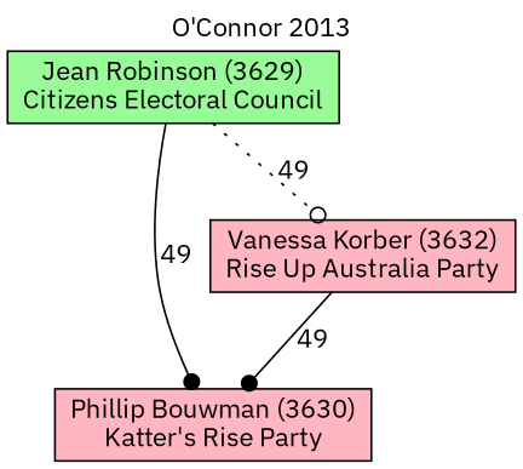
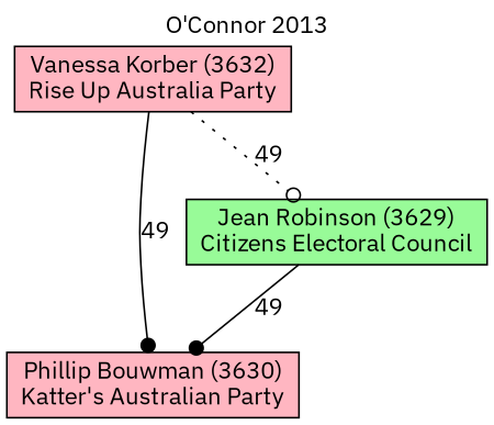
  digraph {
    fontname="IBM Plex Sans"
    label="O'Connor 2013"
    labelloc=t
    mclimit=10
    node [fillcolor=lightpink fontname="IBM Plex Sans" shape=box style=filled]
    edge [arrowhead=dot fontname="IBM Plex Sans" style=solid]
-   n1 [label="Phillip Bouwman (3630)\nKatter's Rise Party"]
+   n1 [label="Phillip Bouwman (3630)\nKatter's Australian Party"]
    n2 [label="Vanessa Korber (3632)\nRise Up Australia Party"]
    n3 [fillcolor=palegreen label="Jean Robinson (3629)\nCitizens Electoral Council"]
    n2 -> n1 [label=49]
    n3 -> n1 [label=49]
-   n3 -> n2 [arrowhead=odot label=49 style=dotted]
+   n2 -> n3 [arrowhead=odot label=49 style=dotted]
  }
